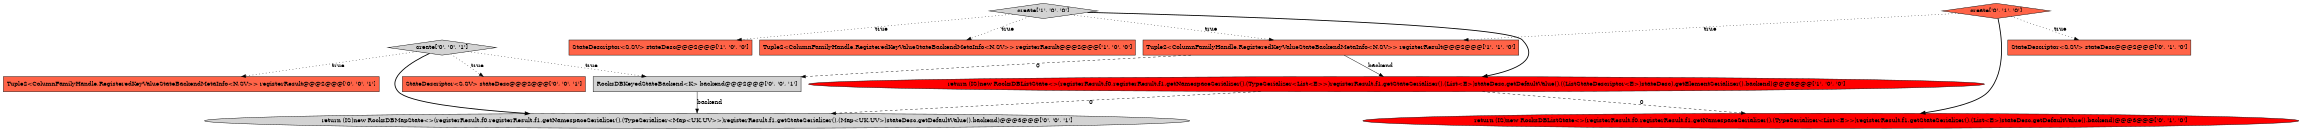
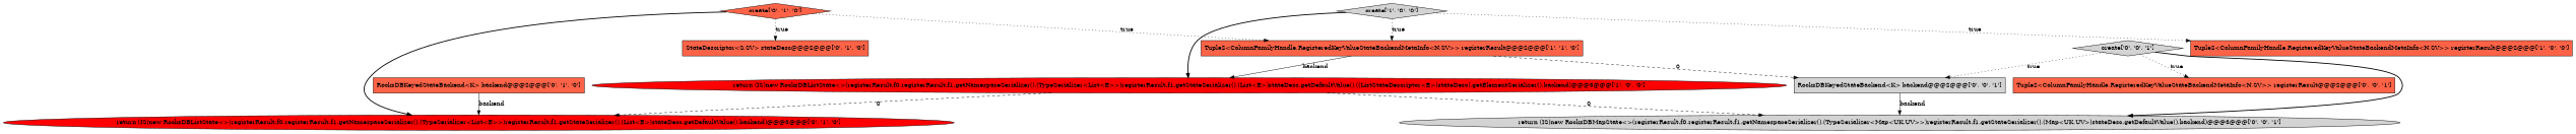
  digraph {
    node [fillcolor=tomato shape=box style=filled]
    edge [style=dotted]
    n1 [fillcolor=red label="return (IS)new RocksDBListState<>(registerResult.f0,registerResult.f1.getNamespaceSerializer(),(TypeSerializer<List<E>>)registerResult.f1.getStateSerializer(),(List<E>)stateDesc.getDefaultValue(),((ListStateDescriptor<E>)stateDesc).getElementSerializer(),backend)@@@3@@@['1', '0', '0']" shape=ellipse]
    n2 [fillcolor=red label="return (IS)new RocksDBListState<>(registerResult.f0,registerResult.f1.getNamespaceSerializer(),(TypeSerializer<List<E>>)registerResult.f1.getStateSerializer(),(List<E>)stateDesc.getDefaultValue(),backend)@@@3@@@['0', '1', '0']" shape=ellipse]
    n3 [fillcolor=lightgray label="return (IS)new RocksDBMapState<>(registerResult.f0,registerResult.f1.getNamespaceSerializer(),(TypeSerializer<Map<UK,UV>>)registerResult.f1.getStateSerializer(),(Map<UK,UV>)stateDesc.getDefaultValue(),backend)@@@3@@@['0', '0', '1']" shape=ellipse]
+   n4 [label="RocksDBKeyedStateBackend<K> backend@@@2@@@['0', '1', '0']"]
    n5 [fillcolor=lightgray label="create['1', '0', '0']" shape=diamond]
-   n6 [label="StateDescriptor<S,SV> stateDesc@@@2@@@['1', '0', '0']"]
    n7 [label="Tuple2<ColumnFamilyHandle,RegisteredKeyValueStateBackendMetaInfo<N,SV>> registerResult@@@2@@@['1', '0', '0']"]
    n8 [label="Tuple2<ColumnFamilyHandle,RegisteredKeyValueStateBackendMetaInfo<N,SV>> registerResult@@@2@@@['1', '1', '0']"]
    n9 [fillcolor=lightgray label="RocksDBKeyedStateBackend<K> backend@@@2@@@['0', '0', '1']"]
    n10 [label="Tuple2<ColumnFamilyHandle,RegisteredKeyValueStateBackendMetaInfo<N,SV>> registerResult@@@2@@@['0', '0', '1']"]
    n11 [label="StateDescriptor<S,SV> stateDesc@@@2@@@['0', '1', '0']"]
-   n12 [label="StateDescriptor<S,SV> stateDesc@@@2@@@['0', '0', '1']"]
    n13 [label="create['0', '1', '0']" shape=diamond]
    n14 [fillcolor=lightgray label="create['0', '0', '1']" shape=diamond]
    n1 -> n2 [label=0 style=dashed]
    n1 -> n3 [label=0 style=dashed]
+   n4 -> n2 [label=backend style=solid]
    n5 -> n1 [style=bold]
-   n5 -> n6 [label=true]
    n5 -> n7 [label=true]
    n5 -> n8 [label=true]
    n8 -> n1 [label=backend style=solid]
    n8 -> n9 [label=0 style=dashed]
    n9 -> n3 [label=backend style=solid]
    n13 -> n2 [style=bold]
    n13 -> n8 [label=true]
    n13 -> n11 [label=true]
    n14 -> n3 [style=bold]
    n14 -> n9 [label=true]
    n14 -> n10 [label=true]
-   n14 -> n12 [label=true]
  }
